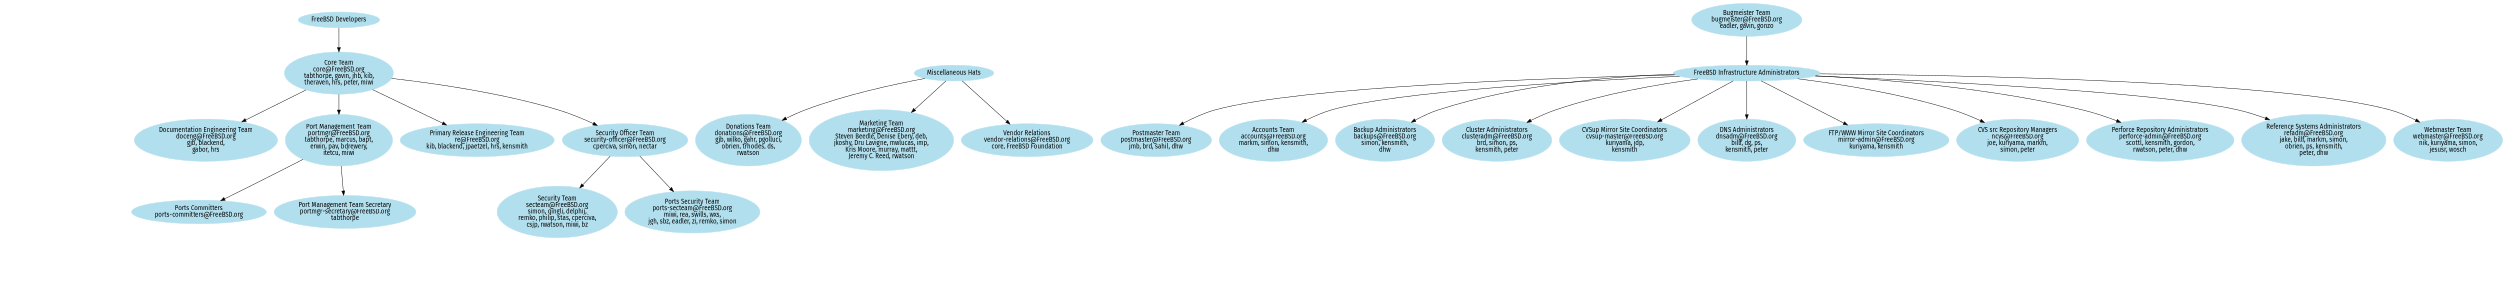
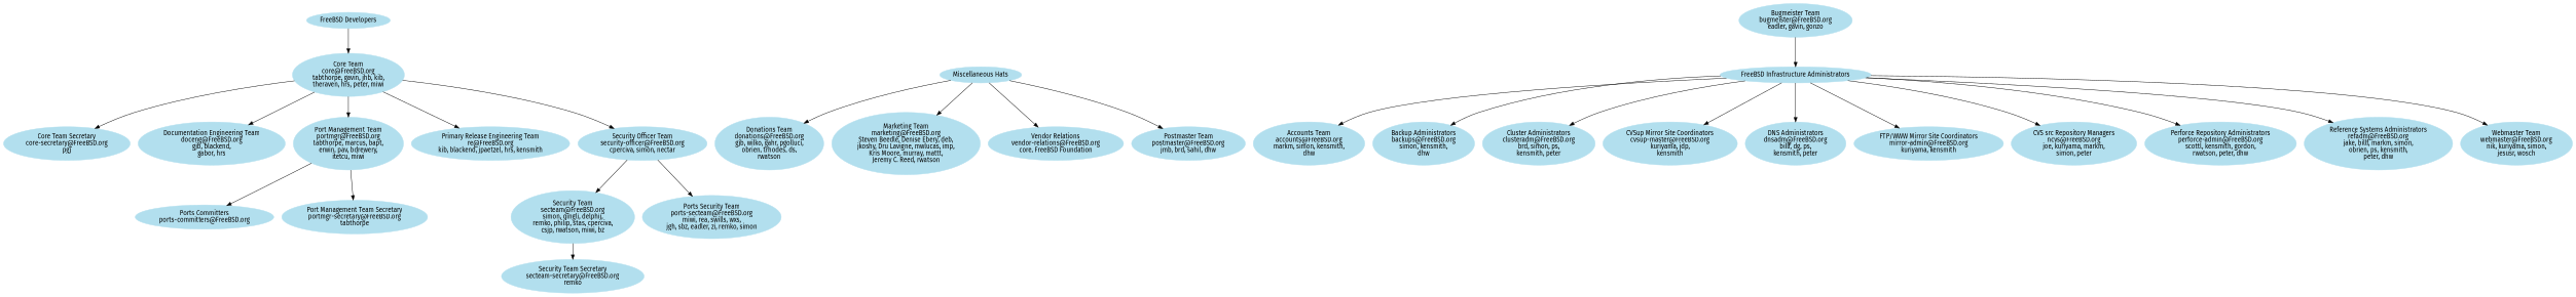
  digraph {
    fontname="Fira Sans"
    node [bgcolor=black color=lightblue2 fontname="Fira Sans" style=filled]
    edge [fontname="Fira Sans"]
    n1 [label="FreeBSD Developers"]
    n2 [label="Core Team\ncore@FreeBSD.org\ntabthorpe, gavin, jhb, kib,\ntheraven, hrs, peter, miwi"]
+   n3 [label="Core Team Secretary\ncore-secretary@FreeBSD.org\npgj"]
    n4 [label="Documentation Engineering Team\ndoceng@FreeBSD.org\ngjb, blackend,\ngabor, hrs"]
    n5 [label="Port Management Team\nportmgr@FreeBSD.org\ntabthorpe, marcus, bapt,\nerwin, pav, bdrewery,\nitetcu, miwi"]
    n6 [label="Primary Release Engineering Team\nre@FreeBSD.org\nkib, blackend, jpaetzel, hrs, kensmith"]
    n7 [label="Security Officer Team\nsecurity-officer@FreeBSD.org\ncperciva, simon, nectar"]
    n8 [label="FreeBSD Infrastructure Administrators"]
    n9 [label="Accounts Team\naccounts@FreeBSD.org\nmarkm, simon, kensmith,\ndhw"]
    n10 [label="Backup Administrators\nbackups@FreeBSD.org\nsimon, kensmith,\ndhw"]
    n11 [label="Cluster Administrators\nclusteradm@FreeBSD.org\nbrd, simon, ps,\nkensmith, peter"]
    n12 [label="CVSup Mirror Site Coordinators\ncvsup-master@FreeBSD.org\nkuriyama, jdp,\nkensmith"]
    n13 [label="DNS Administrators\ndnsadm@FreeBSD.org\nbillf, dg, ps,\nkensmith, peter"]
    n14 [label="FTP/WWW Mirror Site Coordinators\nmirror-admin@FreeBSD.org\nkuriyama, kensmith"]
    n15 [label="CVS src Repository Managers\nncvs@FreeBSD.org\njoe, kuriyama, markm,\nsimon, peter"]
    n16 [label="Perforce Repository Administrators\nperforce-admin@FreeBSD.org\nscottl, kensmith, gordon,\nrwatson, peter, dhw"]
    n17 [label="Postmaster Team\npostmaster@FreeBSD.org\njmb, brd, sahil, dhw"]
    n18 [label="Reference Systems Administrators\nrefadm@FreeBSD.org\njake, billf, markm, simon,\nobrien, ps, kensmith,\npeter, dhw"]
    n19 [label="Webmaster Team\nwebmaster@FreeBSD.org\nnik, kuriyama, simon,\njesusr, wosch"]
    n20 [label="Bugmeister Team\nbugmeister@FreeBSD.org\neadler, gavin, gonzo"]
    n21 [label="Miscellaneous Hats"]
    n22 [label="Donations Team\ndonations@FreeBSD.org\ngjb, wilko, gahr, pgolluci,\nobrien, trhodes, ds,\nrwatson"]
    n23 [label="Marketing Team\nmarketing@FreeBSD.org\nSteven Beedle, Denise Ebery, deb,\njkoshy, Dru Lavigne, mwlucas, imp,\nKris Moore, murray, mattt,\nJeremy C. Reed, rwatson"]
    n24 [label="Vendor Relations\nvendor-relations@FreeBSD.org\ncore, FreeBSD Foundation"]
    n25 [label="Ports Committers\nports-committers@FreeBSD.org"]
    n26 [label="Port Management Team Secretary\nportmgr-secretary@FreeBSD.org\ntabthorpe"]
    n27 [label="Security Team\nsecteam@FreeBSD.org\nsimon, qingli, delphij,\nremko, philip, stas, cperciva,\ncsjp, rwatson, miwi, bz"]
    n28 [label="Ports Security Team\nports-secteam@FreeBSD.org\nmiwi, rea, swills, wxs,\njgh, sbz, eadler, zi, remko, simon"]
+   n29 [label="Security Team Secretary\nsecteam-secretary@FreeBSD.org\nremko"]
    n1 -> n2
+   n2 -> n3
    n2 -> n4
    n2 -> n5
    n2 -> n6
    n2 -> n7
    n5 -> n25
    n5 -> n26
    n7 -> n27
    n7 -> n28
    n8 -> n9
    n8 -> n10
    n8 -> n11
    n8 -> n12
    n8 -> n13
    n8 -> n14
    n8 -> n15
    n8 -> n16
-   n8 -> n17
+   n21 -> n17
    n8 -> n18
    n8 -> n19
    n20 -> n8
    n21 -> n22
    n21 -> n23
    n21 -> n24
+   n27 -> n29
  }
